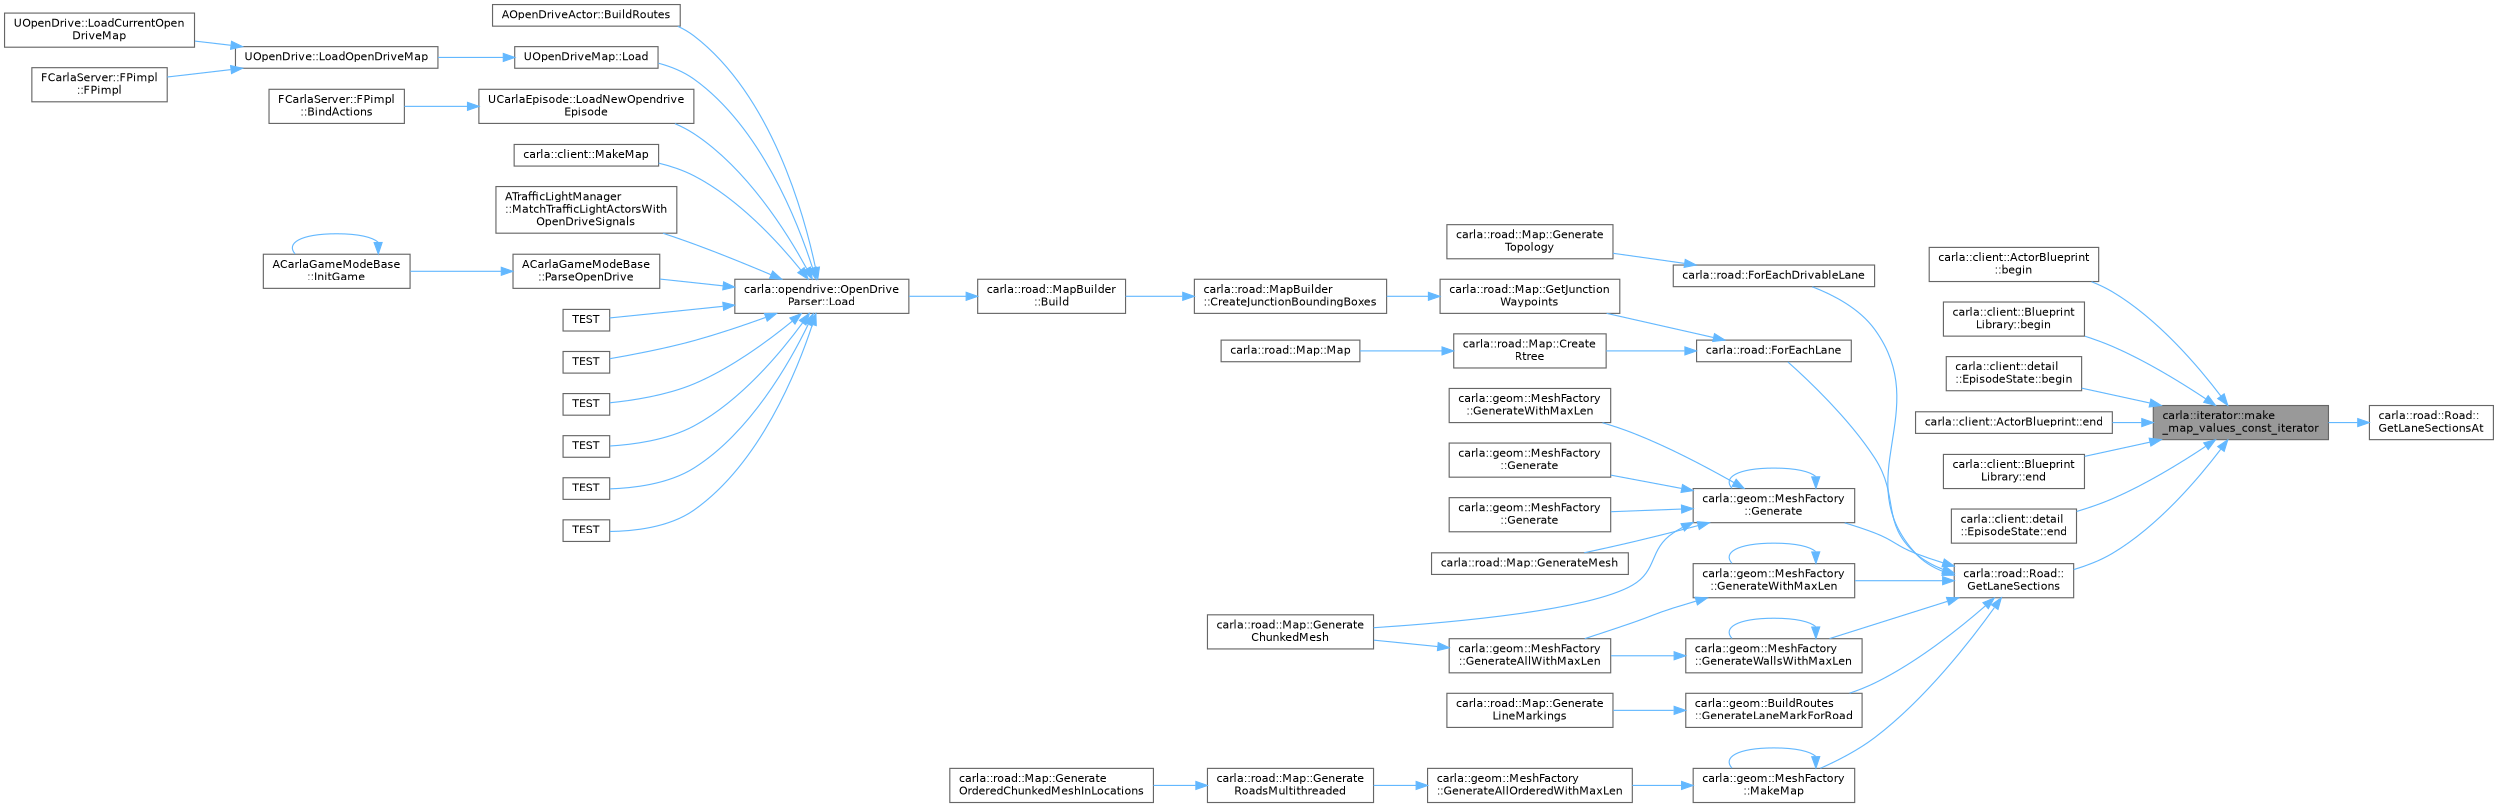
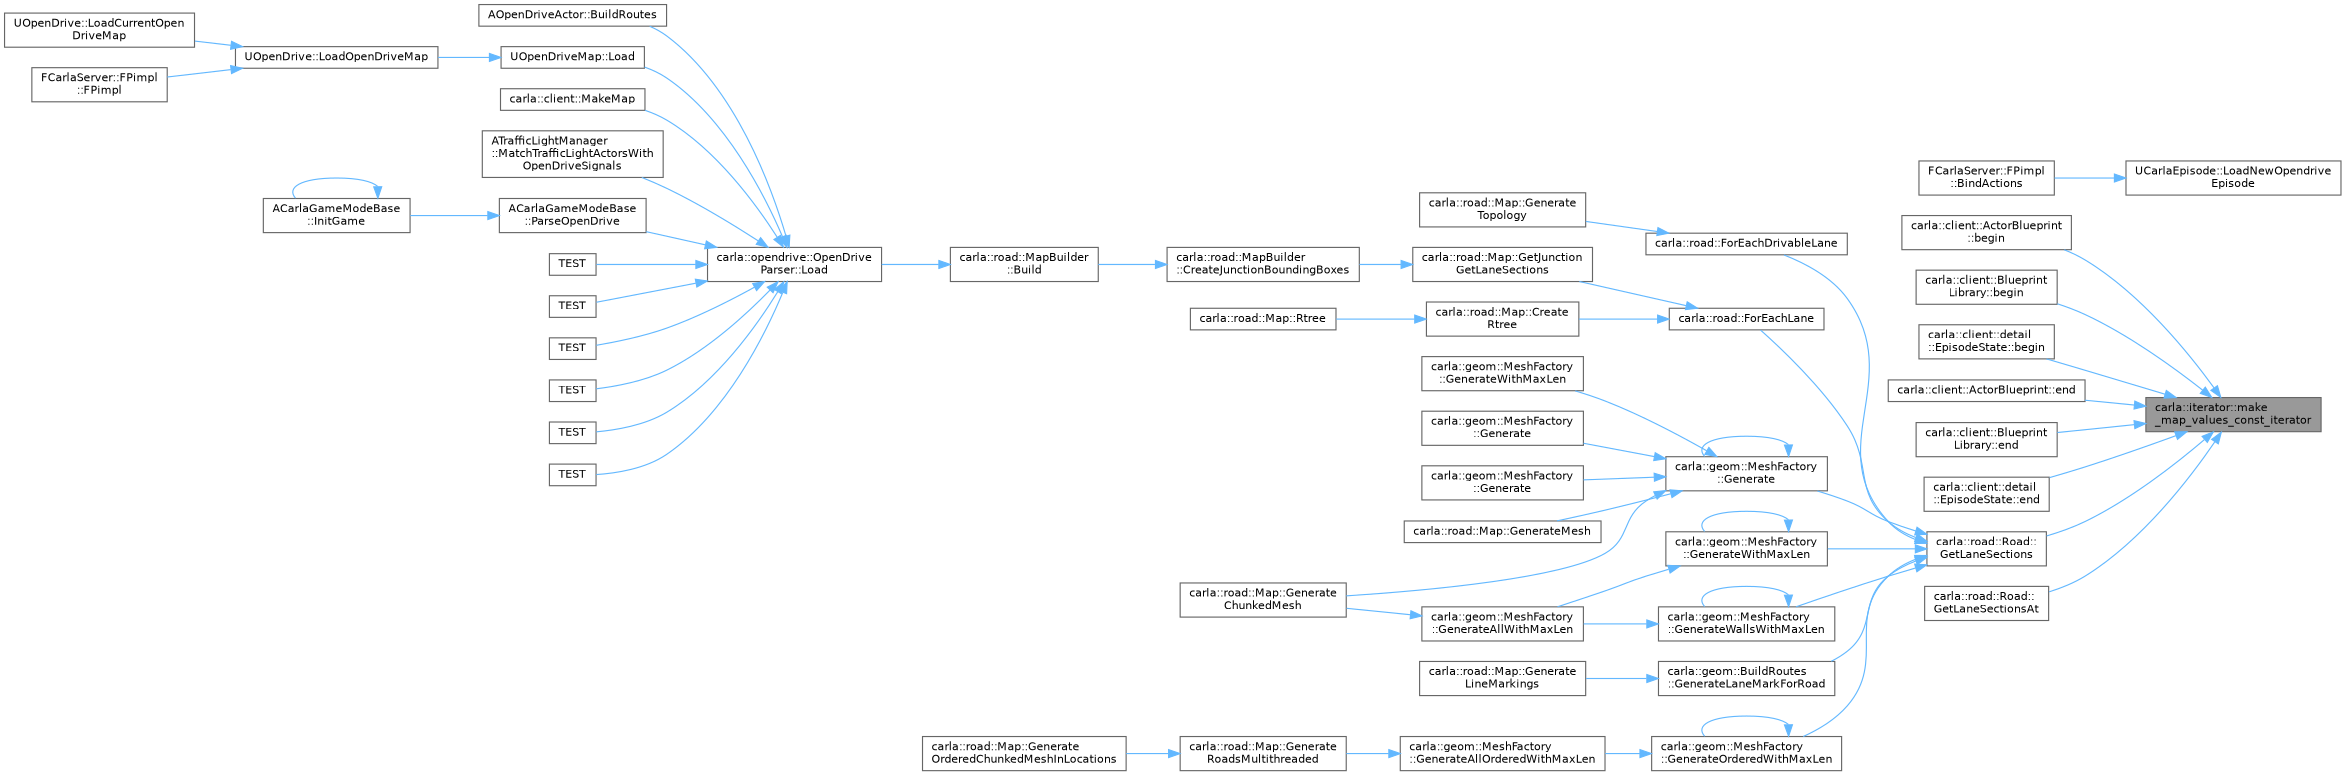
  digraph {
    rankdir=RL
    node [color=grey40 fillcolor=white fontname=Helvetica fontsize=10 shape=box style=filled]
    edge [color=steelblue1 dir=back fontname=Helvetica fontsize=10 labelfontname=Helvetica labelfontsize=10 style=solid]
    n1 [color=gray40 fillcolor=grey60 fontcolor=black height=0.2 label="carla::iterator::make\l_map_values_const_iterator" width=0.4]
    n2 [height=0.2 label="carla::client::ActorBlueprint\l::begin" width=0.4]
    n3 [height=0.2 label="carla::client::Blueprint\lLibrary::begin" width=0.4]
    n4 [height=0.2 label="carla::client::detail\l::EpisodeState::begin" width=0.4]
    n5 [height=0.2 label="carla::client::ActorBlueprint::end" width=0.4]
    n6 [height=0.2 label="carla::client::Blueprint\lLibrary::end" width=0.4]
    n7 [height=0.2 label="carla::client::detail\l::EpisodeState::end" width=0.4]
    n8 [height=0.2 label="carla::road::Road::\lGetLaneSections" width=0.4]
    n9 [height=0.2 label="carla::road::Road::\lGetLaneSectionsAt" width=0.4]
    n10 [height=0.2 label="carla::road::ForEachDrivableLane" width=0.4]
    n11 [height=0.2 label="carla::road::ForEachLane" width=0.4]
    n12 [height=0.2 label="carla::geom::MeshFactory\l::Generate" width=0.4]
    n13 [height=0.2 label="carla::geom::BuildRoutes\l::GenerateLaneMarkForRoad" width=0.4]
-   n14 [height=0.2 label="carla::geom::MeshFactory\l::MakeMap" width=0.4]
+   n14 [height=0.2 label="carla::geom::MeshFactory\l::GenerateOrderedWithMaxLen" width=0.4]
    n15 [height=0.2 label="carla::geom::MeshFactory\l::GenerateWallsWithMaxLen" width=0.4]
    n16 [height=0.2 label="carla::geom::MeshFactory\l::GenerateWithMaxLen" width=0.4]
    n17 [height=0.2 label="carla::road::Map::Generate\lTopology" width=0.4]
    n18 [height=0.2 label="carla::road::Map::Create\lRtree" width=0.4]
-   n19 [height=0.2 label="carla::road::Map::GetJunction\lWaypoints" width=0.4]
+   n19 [height=0.2 label="carla::road::Map::GetJunction\lGetLaneSections" width=0.4]
    n20 [height=0.2 label="carla::geom::MeshFactory\l::Generate" width=0.4]
    n21 [height=0.2 label="carla::geom::MeshFactory\l::Generate" width=0.4]
    n22 [height=0.2 label="carla::road::Map::Generate\lChunkedMesh" width=0.4]
    n23 [height=0.2 label="carla::road::Map::GenerateMesh" width=0.4]
    n24 [height=0.2 label="carla::geom::MeshFactory\l::GenerateWithMaxLen" width=0.4]
    n25 [height=0.2 label="carla::road::Map::Generate\lLineMarkings" width=0.4]
    n26 [height=0.2 label="carla::geom::MeshFactory\l::GenerateAllOrderedWithMaxLen" width=0.4]
    n27 [height=0.2 label="carla::geom::MeshFactory\l::GenerateAllWithMaxLen" width=0.4]
-   n28 [height=0.2 label="carla::road::Map::Map" width=0.4]
+   n28 [height=0.2 label="carla::road::Map::Rtree" width=0.4]
    n29 [height=0.2 label="carla::road::MapBuilder\l::CreateJunctionBoundingBoxes" width=0.4]
    n30 [height=0.2 label="carla::road::MapBuilder\l::Build" width=0.4]
    n31 [height=0.2 label="carla::opendrive::OpenDrive\lParser::Load" width=0.4]
    n32 [height=0.2 label="AOpenDriveActor::BuildRoutes" width=0.4]
    n33 [height=0.2 label="UOpenDriveMap::Load" width=0.4]
    n34 [height=0.2 label="UCarlaEpisode::LoadNewOpendrive\lEpisode" width=0.4]
    n35 [height=0.2 label="carla::client::MakeMap" width=0.4]
    n36 [height=0.2 label="ATrafficLightManager\l::MatchTrafficLightActorsWith\lOpenDriveSignals" width=0.4]
    n37 [height=0.2 label="ACarlaGameModeBase\l::ParseOpenDrive" width=0.4]
    n38 [height=0.2 label=TEST width=0.4]
    n39 [height=0.2 label=TEST width=0.4]
    n40 [height=0.2 label=TEST width=0.4]
    n41 [height=0.2 label=TEST width=0.4]
    n42 [height=0.2 label=TEST width=0.4]
    n43 [height=0.2 label=TEST width=0.4]
    n44 [height=0.2 label="UOpenDrive::LoadOpenDriveMap" width=0.4]
    n45 [height=0.2 label="FCarlaServer::FPimpl\l::BindActions" width=0.4]
    n46 [height=0.2 label="ACarlaGameModeBase\l::InitGame" width=0.4]
    n47 [height=0.2 label="UOpenDrive::LoadCurrentOpen\lDriveMap" width=0.4]
    n48 [height=0.2 label="FCarlaServer::FPimpl\l::FPimpl" width=0.4]
    n49 [height=0.2 label="carla::road::Map::Generate\lRoadsMultithreaded" width=0.4]
    n50 [height=0.2 label="carla::road::Map::Generate\lOrderedChunkedMeshInLocations" width=0.4]
    n1 -> n2
    n1 -> n3
    n1 -> n4
    n1 -> n5
    n1 -> n6
    n1 -> n7
    n1 -> n8
-   n9 -> n1
+   n1 -> n9
    n8 -> n10
    n8 -> n11
    n8 -> n12
    n8 -> n13
    n8 -> n14
    n8 -> n15
    n8 -> n16
    n10 -> n17
    n11 -> n18
    n11 -> n19
    n12 -> n12
    n12 -> n20
    n12 -> n21
    n12 -> n22
    n12 -> n23
    n12 -> n24
    n13 -> n25
    n14 -> n14
    n14 -> n26
    n15 -> n15
    n15 -> n27
    n16 -> n16
    n16 -> n27
    n18 -> n28
    n19 -> n29
    n26 -> n49
    n27 -> n22
    n29 -> n30
    n30 -> n31
    n31 -> n32
    n31 -> n33
-   n31 -> n34
    n31 -> n35
    n31 -> n36
    n31 -> n37
    n31 -> n38
    n31 -> n39
    n31 -> n40
    n31 -> n41
    n31 -> n42
    n31 -> n43
    n33 -> n44
    n34 -> n45
    n37 -> n46
    n44 -> n47
    n44 -> n48
    n46 -> n46
    n49 -> n50
  }
